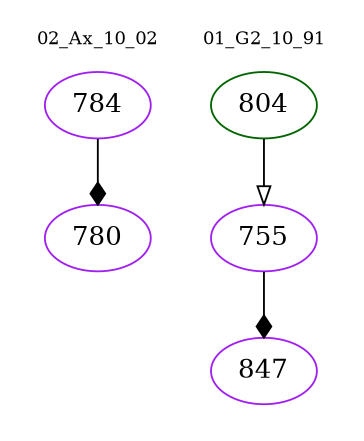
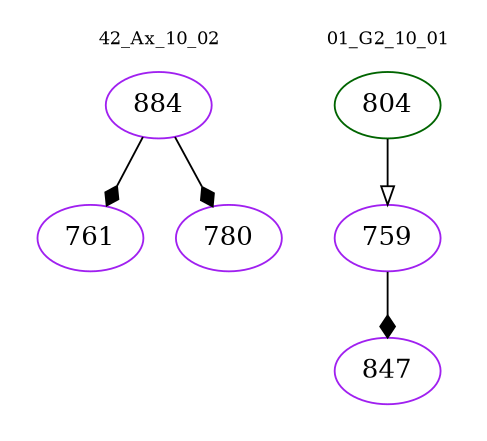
  digraph {
    node [color=purple]
    edge [arrowhead=diamond color=black]
-   n1 [label=784]
+   n1 [label=884]
+   n2 [label=761]
    n3 [label=780]
-   n4 [label=755]
+   n4 [label=759]
    n5 [label=847]
    n6 [color=darkgreen label=804]
    subgraph cluster_1 {
      color=white
      fontsize=10
-     label="02_Ax_10_02"
+     label="42_Ax_10_02"
      n1
+     n2
      n3
    }
    subgraph cluster_2 {
      color=white
      fontsize=10
-     label="01_G2_10_91"
+     label="01_G2_10_01"
      n4
      n5
      n6
    }
+   n1 -> n2
    n1 -> n3
    n4 -> n5
    n6 -> n4 [arrowhead=onormal]
  }
